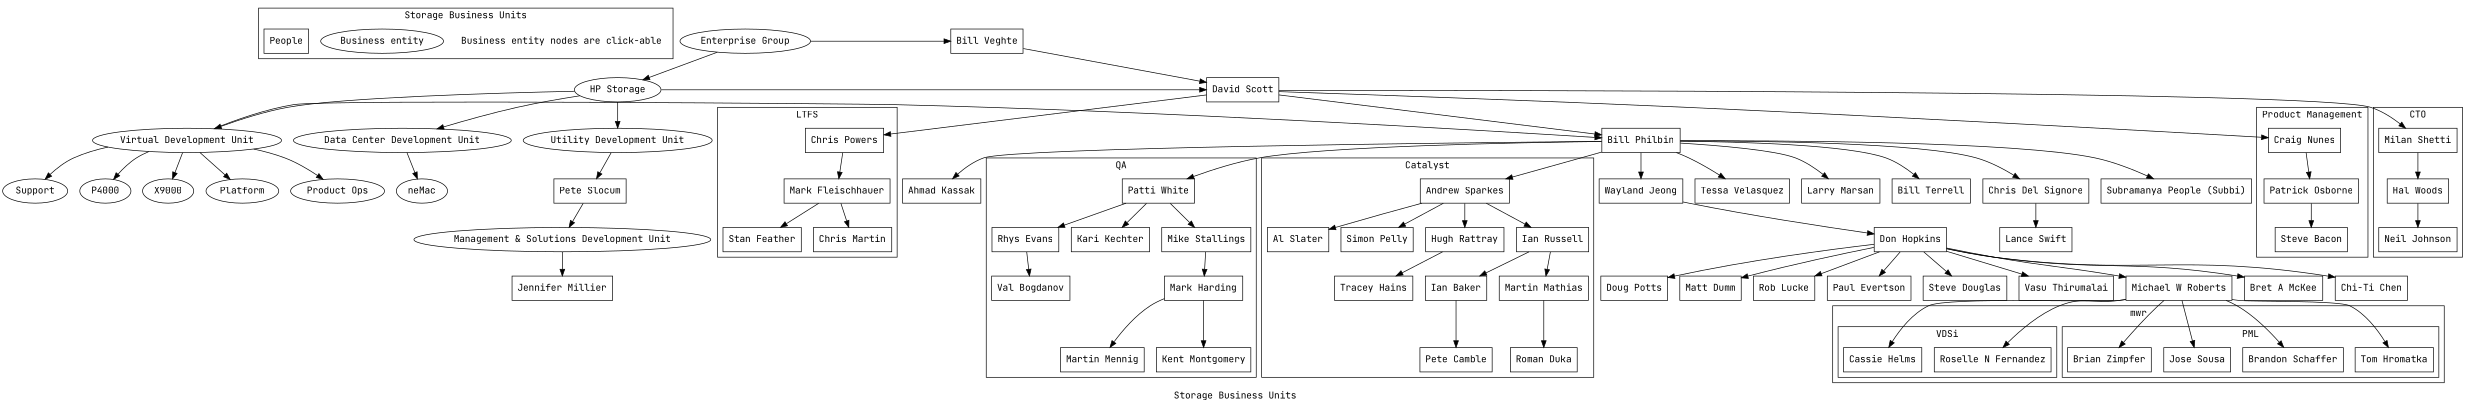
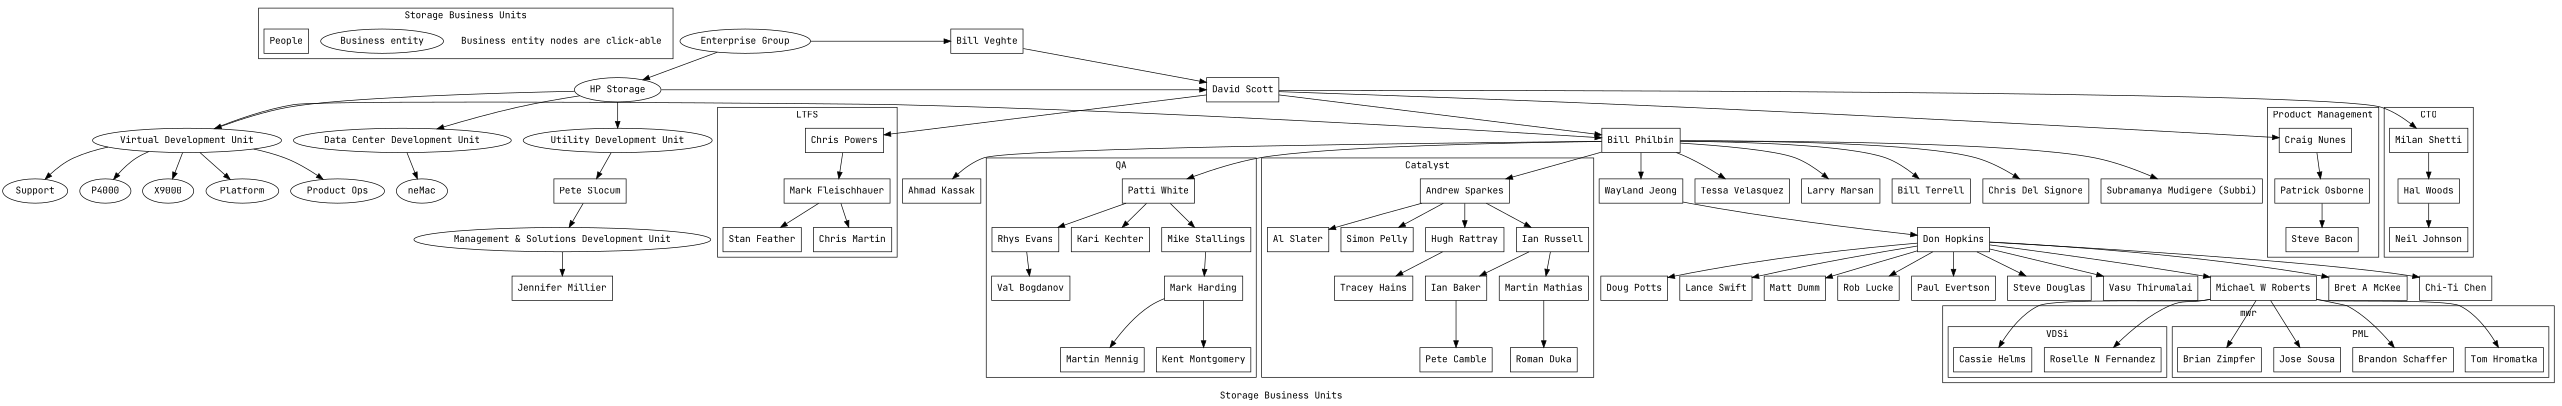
  digraph {
    fontname="JetBrains Mono"
    label="Storage Business Units"
    node [fontname="JetBrains Mono" shape=rectangle]
    edge [fontname="JetBrains Mono"]
    n1 [label="Business entity nodes are click-able" shape=plaintext]
    n2 [label="Business entity" shape=""]
    n3 [label=People]
    n4 [label="Enterprise Group" shape=""]
    n5 [label="Bill Veghte"]
    n6 [label="HP Storage" shape=""]
    n7 [label="David Scott"]
    n8 [label="Virtual Development Unit" shape=""]
    n9 [label="Bill Philbin"]
    n10 [label="Craig Nunes"]
    n11 [label="Patrick Osborne"]
    n12 [label="Steve Bacon"]
    n13 [label="Milan Shetti"]
    n14 [label="Hal Woods"]
    n15 [label="Neil Johnson"]
    n16 [label="Chris Powers"]
    n17 [label="Mark Fleischhauer"]
    n18 [label="Stan Feather"]
    n19 [label="Chris Martin"]
    n20 [label="Patti White"]
    n21 [label="Rhys Evans"]
    n22 [label="Kari Kechter"]
    n23 [label="Mike Stallings"]
    n24 [label="Val Bogdanov"]
    n25 [label="Mark Harding"]
    n26 [label="Martin Mennig"]
    n27 [label="Kent Montgomery"]
    n28 [label="Andrew Sparkes"]
    n29 [label="Al Slater"]
    n30 [label="Simon Pelly"]
    n31 [label="Hugh Rattray"]
    n32 [label="Ian Russell"]
    n33 [label="Tracey Hains"]
    n34 [label="Ian Baker"]
    n35 [label="Martin Mathias"]
    n36 [label="Pete Camble"]
    n37 [label="Roman Duka"]
    n38 [label="Wayland Jeong"]
    n39 [label="Tessa Velasquez"]
    n40 [label="Larry Marsan"]
    n41 [label="Bill Terrell"]
    n42 [label="Chris Del Signore"]
-   n43 [label="Subramanya People (Subbi)"]
+   n43 [label="Subramanya Mudigere (Subbi)"]
    n44 [label="Ahmad Kassak"]
    n45 [label="Don Hopkins"]
    n46 [label="Michael W Roberts"]
    n47 [label="Tom Hromatka"]
    n48 [label="Brandon Schaffer"]
    n49 [label="Jose Sousa"]
    n50 [label="Brian Zimpfer"]
    n51 [label="Roselle N Fernandez"]
    n52 [label="Cassie Helms"]
    n53 [label="Data Center Development Unit" shape=""]
    n54 [label="Utility Development Unit" shape=""]
    n55 [label=P4000 shape=""]
    n56 [label=X9000 shape=""]
    n57 [label=Platform shape=""]
    n58 [label="Product Ops" shape=""]
    n59 [label=Support shape=""]
    n60 [label="Bret A McKee"]
    n61 [label="Chi-Ti Chen"]
    n62 [label="Doug Potts"]
    n63 [label="Lance Swift"]
    n64 [label="Matt Dumm"]
    n65 [label="Rob Lucke"]
    n66 [label="Paul Evertson"]
    n67 [label="Steve Douglas"]
    n68 [label="Vasu Thirumalai"]
    neMac [shape=""]
    n70 [label="Pete Slocum"]
    n71 [label="Management & Solutions Development Unit" shape=""]
    n72 [label="Jennifer Millier"]
    subgraph cluster_1 {
      rank=source
      n1
      n2
      n3
    }
    subgraph sub_2 {
      rank=same
      n4
      n5
    }
    subgraph sub_3 {
      rank=same
      n6
      n7
    }
    subgraph sub_4 {
      rank=same
      n8
      n9
    }
    subgraph sub_5 {
      label=Managers
      n5
      n7
      n9
      n38
      n39
      n40
      n41
      n42
      n43
      n44
      n45
      n46
      subgraph cluster_6 {
        label="Product Management"
        n10
        n11
        n12
      }
      subgraph cluster_7 {
        label=CTO
        n13
        n14
        n15
      }
      subgraph cluster_8 {
        label=LTFS
        n16
        n17
        n18
        n19
      }
      subgraph cluster_9 {
        label=QA
        n20
        n21
        n22
        n23
        n24
        n25
        n26
        n27
      }
      subgraph cluster_10 {
        label=Catalyst
        n28
        n29
        n30
        n31
        n32
        n33
        n34
        n35
        n36
        n37
      }
    }
    subgraph cluster_11 {
      label=mwr
      subgraph cluster_12 {
        label=PML
        n47
        n48
        n49
        n50
      }
      subgraph cluster_13 {
        label=VDSi
        n51
        n52
      }
    }
    n4 -> n5
    n4 -> n6
    n5 -> n7
    n6 -> n7
    n6 -> n8
    n6 -> n53
    n6 -> n54
    n7 -> n9
    n7 -> n10
    n7 -> n13
    n7 -> n16
    n8 -> n9
    n8 -> n55
    n8 -> n56
    n8 -> n57
    n8 -> n58
    n8 -> n59
    n9 -> n20
    n9 -> n28
    n9 -> n38
    n9 -> n39
    n9 -> n40
    n9 -> n41
    n9 -> n42
    n9 -> n43
    n9 -> n44
    n10 -> n11
    n11 -> n12
    n13 -> n14
    n14 -> n15
    n16 -> n17
    n17 -> n18
    n17 -> n19
    n20 -> n21
    n20 -> n22
    n20 -> n23
    n21 -> n24
    n23 -> n25
    n25 -> n26
    n25 -> n27
    n28 -> n29
    n28 -> n30
    n28 -> n31
    n28 -> n32
    n31 -> n33
    n32 -> n34
    n32 -> n35
    n34 -> n36
    n35 -> n37
    n38 -> n45
    n45 -> n46
    n45 -> n60
    n45 -> n61
    n45 -> n62
-   n42 -> n63
+   n45 -> n63
    n45 -> n64
    n45 -> n65
    n45 -> n66
    n45 -> n67
    n45 -> n68
    n46 -> n47
    n46 -> n48
    n46 -> n49
    n46 -> n50
    n46 -> n51
    n46 -> n52
    n53 -> neMac
    n54 -> n70
    n70 -> n71
    n71 -> n72
  }
